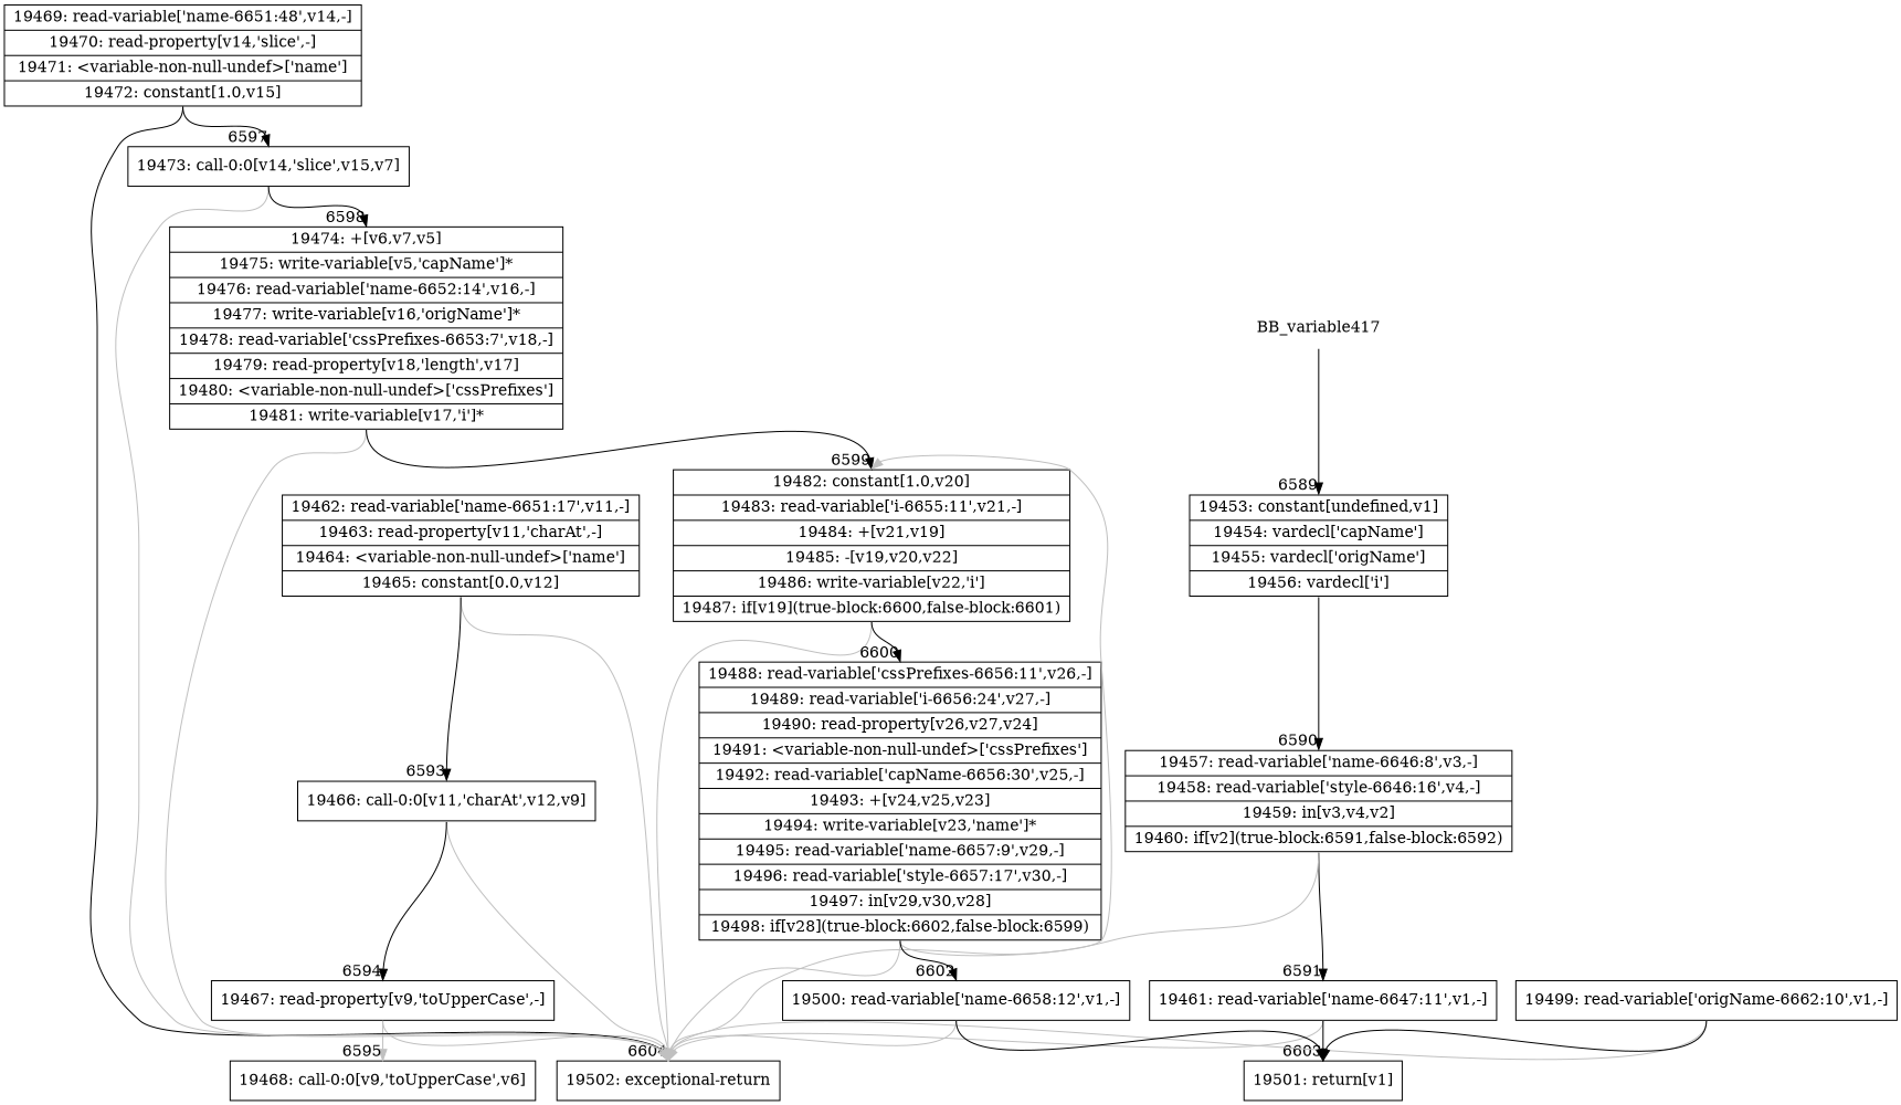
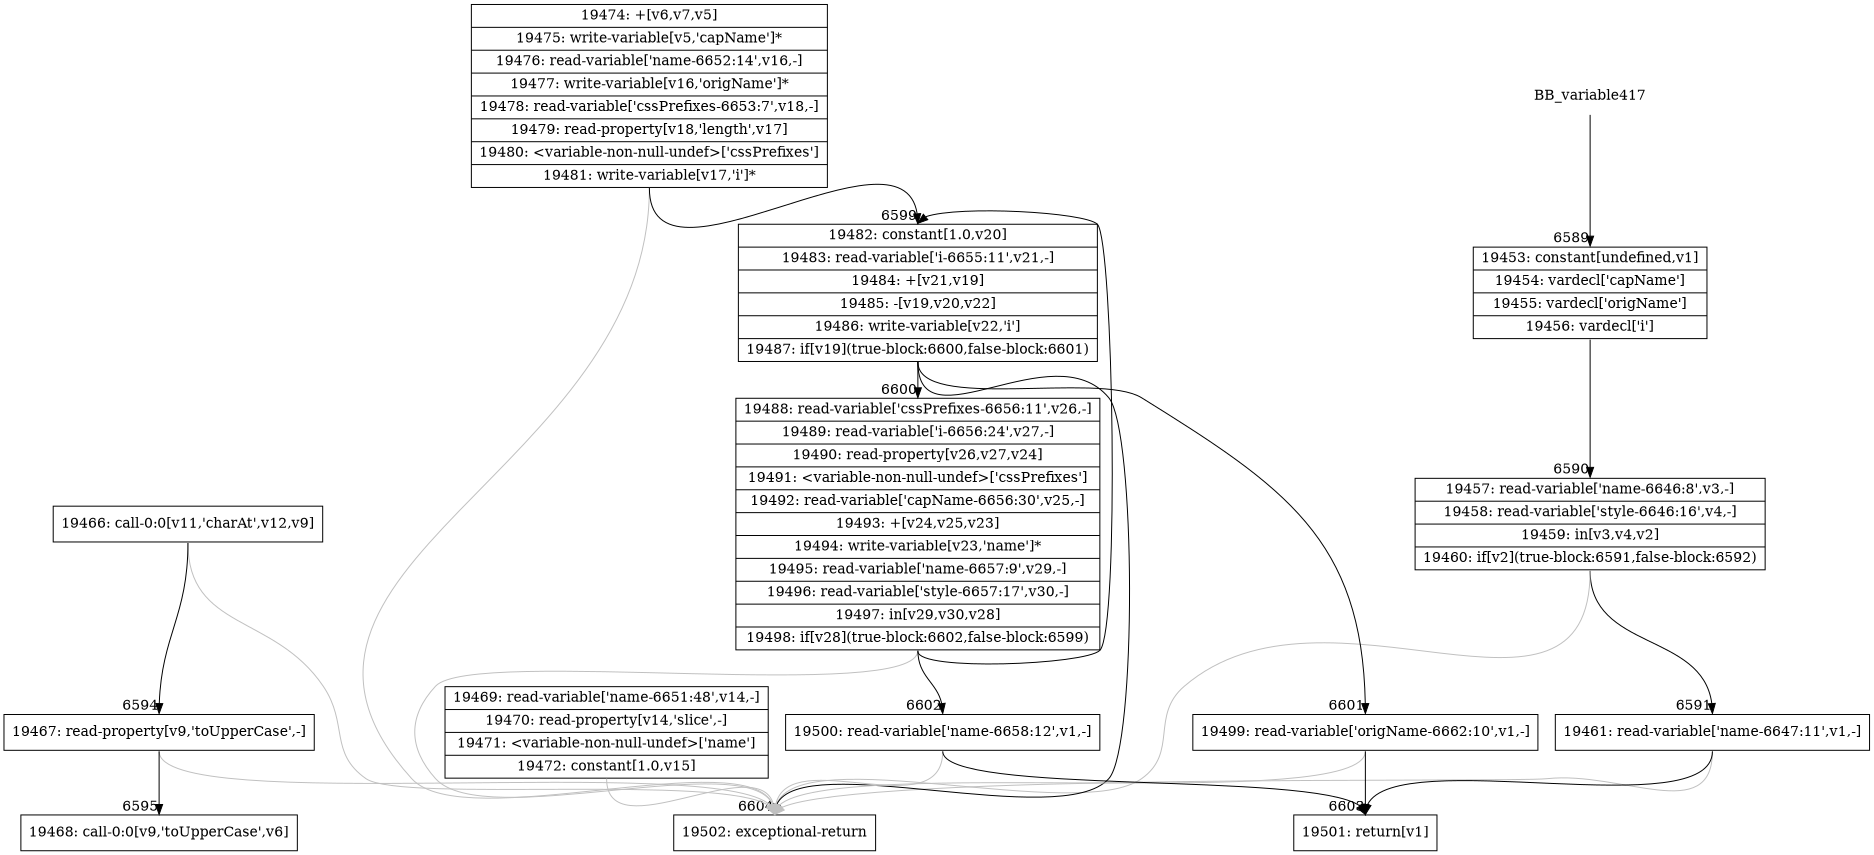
  digraph {
    rankdir=TD
    node [shape=record]
    edge [headport=n tailport=s]
    n1 [label=BB_variable417 shape=none]
    n2 [label="{19453: constant[undefined,v1]|19454: vardecl['capName']|19455: vardecl['origName']|19456: vardecl['i']}"]
    n3 [label="{19457: read-variable['name-6646:8',v3,-]|19458: read-variable['style-6646:16',v4,-]|19459: in[v3,v4,v2]|19460: if[v2](true-block:6591,false-block:6592)}"]
    n4 [label="{19461: read-variable['name-6647:11',v1,-]}"]
    n5 [label="{19502: exceptional-return}"]
    n6 [label="{19501: return[v1]}"]
-   n7 [label="{19462: read-variable['name-6651:17',v11,-]|19463: read-property[v11,'charAt',-]|19464: \<variable-non-null-undef\>['name']|19465: constant[0.0,v12]}"]
    n8 [label="{19466: call-0:0[v11,'charAt',v12,v9]}"]
    n9 [label="{19467: read-property[v9,'toUpperCase',-]}"]
    n10 [label="{19468: call-0:0[v9,'toUpperCase',v6]}"]
    n11 [label="{19469: read-variable['name-6651:48',v14,-]|19470: read-property[v14,'slice',-]|19471: \<variable-non-null-undef\>['name']|19472: constant[1.0,v15]}"]
-   n12 [label="{19473: call-0:0[v14,'slice',v15,v7]}"]
    n13 [label="{19474: +[v6,v7,v5]|19475: write-variable[v5,'capName']*|19476: read-variable['name-6652:14',v16,-]|19477: write-variable[v16,'origName']*|19478: read-variable['cssPrefixes-6653:7',v18,-]|19479: read-property[v18,'length',v17]|19480: \<variable-non-null-undef\>['cssPrefixes']|19481: write-variable[v17,'i']*}"]
    n14 [label="{19482: constant[1.0,v20]|19483: read-variable['i-6655:11',v21,-]|19484: +[v21,v19]|19485: -[v19,v20,v22]|19486: write-variable[v22,'i']|19487: if[v19](true-block:6600,false-block:6601)}"]
    n15 [label="{19488: read-variable['cssPrefixes-6656:11',v26,-]|19489: read-variable['i-6656:24',v27,-]|19490: read-property[v26,v27,v24]|19491: \<variable-non-null-undef\>['cssPrefixes']|19492: read-variable['capName-6656:30',v25,-]|19493: +[v24,v25,v23]|19494: write-variable[v23,'name']*|19495: read-variable['name-6657:9',v29,-]|19496: read-variable['style-6657:17',v30,-]|19497: in[v29,v30,v28]|19498: if[v28](true-block:6602,false-block:6599)}"]
    n16 [label="{19499: read-variable['origName-6662:10',v1,-]}"]
    n17 [label="{19500: read-variable['name-6658:12',v1,-]}"]
    n1 -> n2 [headlabel="    6589"]
    n2 -> n3 [headlabel="      6590"]
    n3 -> n4 [headlabel="      6591"]
    n3 -> n5 [color=gray headlabel="      6604"]
    n4 -> n5 [color=gray]
    n4 -> n6 [headlabel="      6603"]
-   n7 -> n5 [color=gray]
-   n7 -> n8 [headlabel="      6593"]
    n8 -> n5 [color=gray]
    n8 -> n9 [headlabel="      6594"]
    n9 -> n5 [color=gray]
-   n9 -> n10 [headlabel="      6595" color=gray]
-   n11 -> n5 [color=black]
-   n11 -> n12 [headlabel="      6597"]
-   n12 -> n5 [color=gray]
-   n12 -> n13 [headlabel="      6598"]
+   n9 -> n10 [headlabel="      6595"]
+   n11 -> n5 [color=gray]
    n13 -> n5 [color=gray]
    n13 -> n14 [headlabel="      6599"]
-   n14 -> n5 [color=gray]
+   n14 -> n5 [color=black]
    n14 -> n15 [headlabel="      6600"]
+   n14 -> n16 [headlabel="      6601"]
    n15 -> n5 [color=gray]
-   n15 -> n14 [color=gray]
+   n15 -> n14
    n15 -> n17 [headlabel="      6602"]
    n16 -> n5 [color=gray]
    n16 -> n6
    n17 -> n5 [color=gray]
    n17 -> n6
  }
